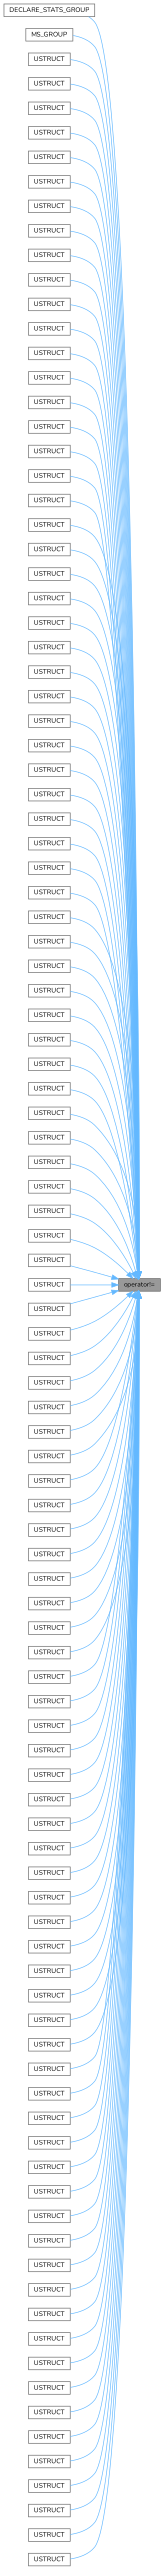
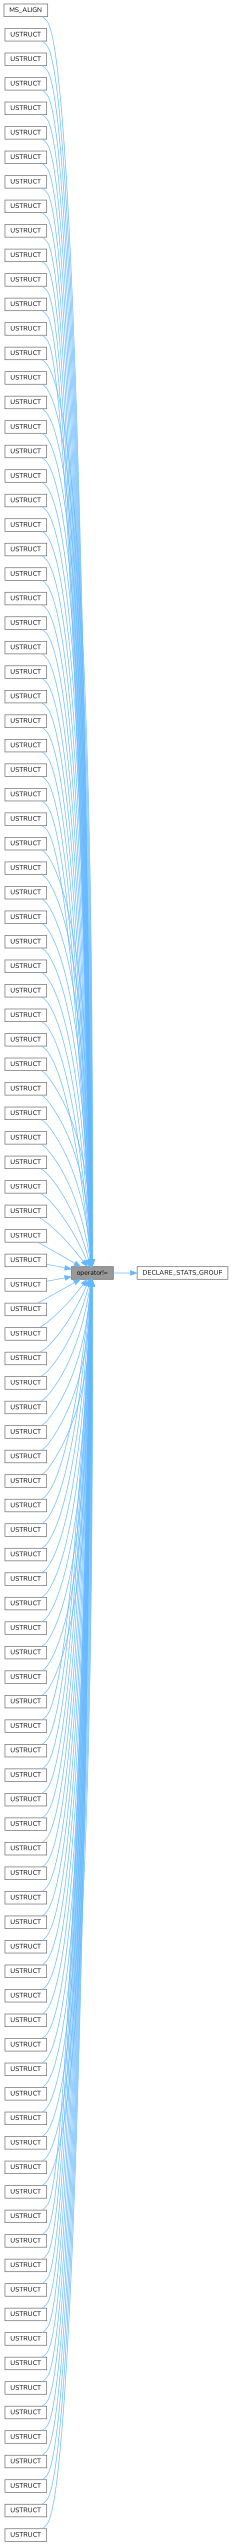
  digraph {
    fontname=Nunito
    rankdir=RL
    node [color=grey40 fillcolor=white fontname=Nunito fontsize=10 shape=box style=filled]
    edge [color=steelblue1 dir=back fontname=Nunito fontsize=10 labelfontname=Helvetica labelfontsize=10 style=solid]
    n1 [color=gray40 fillcolor=grey60 fontcolor=black height=0.2 label="operator!=" width=0.4]
    n2 [height=0.2 label=DECLARE_STATS_GROUP width=0.4]
-   n3 [height=0.2 label=MS_GROUP width=0.4]
+   n3 [height=0.2 label=MS_ALIGN width=0.4]
    n4 [height=0.2 label=USTRUCT width=0.4]
    n5 [height=0.2 label=USTRUCT width=0.4]
    n6 [height=0.2 label=USTRUCT width=0.4]
    n7 [height=0.2 label=USTRUCT width=0.4]
    n8 [height=0.2 label=USTRUCT width=0.4]
    n9 [height=0.2 label=USTRUCT width=0.4]
    n10 [height=0.2 label=USTRUCT width=0.4]
    n11 [height=0.2 label=USTRUCT width=0.4]
    n12 [height=0.2 label=USTRUCT width=0.4]
    n13 [height=0.2 label=USTRUCT width=0.4]
    n14 [height=0.2 label=USTRUCT width=0.4]
    n15 [height=0.2 label=USTRUCT width=0.4]
    n16 [height=0.2 label=USTRUCT width=0.4]
    n17 [height=0.2 label=USTRUCT width=0.4]
    n18 [height=0.2 label=USTRUCT width=0.4]
    n19 [height=0.2 label=USTRUCT width=0.4]
    n20 [height=0.2 label=USTRUCT width=0.4]
    n21 [height=0.2 label=USTRUCT width=0.4]
    n22 [height=0.2 label=USTRUCT width=0.4]
    n23 [height=0.2 label=USTRUCT width=0.4]
    n24 [height=0.2 label=USTRUCT width=0.4]
    n25 [height=0.2 label=USTRUCT width=0.4]
    n26 [height=0.2 label=USTRUCT width=0.4]
    n27 [height=0.2 label=USTRUCT width=0.4]
    n28 [height=0.2 label=USTRUCT width=0.4]
    n29 [height=0.2 label=USTRUCT width=0.4]
    n30 [height=0.2 label=USTRUCT width=0.4]
    n31 [height=0.2 label=USTRUCT width=0.4]
    n32 [height=0.2 label=USTRUCT width=0.4]
    n33 [height=0.2 label=USTRUCT width=0.4]
    n34 [height=0.2 label=USTRUCT width=0.4]
    n35 [height=0.2 label=USTRUCT width=0.4]
    n36 [height=0.2 label=USTRUCT width=0.4]
    n37 [height=0.2 label=USTRUCT width=0.4]
    n38 [height=0.2 label=USTRUCT width=0.4]
    n39 [height=0.2 label=USTRUCT width=0.4]
    n40 [height=0.2 label=USTRUCT width=0.4]
    n41 [height=0.2 label=USTRUCT width=0.4]
    n42 [height=0.2 label=USTRUCT width=0.4]
    n43 [height=0.2 label=USTRUCT width=0.4]
    n44 [height=0.2 label=USTRUCT width=0.4]
    n45 [height=0.2 label=USTRUCT width=0.4]
    n46 [height=0.2 label=USTRUCT width=0.4]
    n47 [height=0.2 label=USTRUCT width=0.4]
    n48 [height=0.2 label=USTRUCT width=0.4]
    n49 [height=0.2 label=USTRUCT width=0.4]
    n50 [height=0.2 label=USTRUCT width=0.4]
    n51 [height=0.2 label=USTRUCT width=0.4]
    n52 [height=0.2 label=USTRUCT width=0.4]
    n53 [height=0.2 label=USTRUCT width=0.4]
    n54 [height=0.2 label=USTRUCT width=0.4]
    n55 [height=0.2 label=USTRUCT width=0.4]
    n56 [height=0.2 label=USTRUCT width=0.4]
    n57 [height=0.2 label=USTRUCT width=0.4]
    n58 [height=0.2 label=USTRUCT width=0.4]
    n59 [height=0.2 label=USTRUCT width=0.4]
    n60 [height=0.2 label=USTRUCT width=0.4]
    n61 [height=0.2 label=USTRUCT width=0.4]
    n62 [height=0.2 label=USTRUCT width=0.4]
    n63 [height=0.2 label=USTRUCT width=0.4]
    n64 [height=0.2 label=USTRUCT width=0.4]
    n65 [height=0.2 label=USTRUCT width=0.4]
    n66 [height=0.2 label=USTRUCT width=0.4]
    n67 [height=0.2 label=USTRUCT width=0.4]
    n68 [height=0.2 label=USTRUCT width=0.4]
    n69 [height=0.2 label=USTRUCT width=0.4]
    n70 [height=0.2 label=USTRUCT width=0.4]
    n71 [height=0.2 label=USTRUCT width=0.4]
    n72 [height=0.2 label=USTRUCT width=0.4]
    n73 [height=0.2 label=USTRUCT width=0.4]
    n74 [height=0.2 label=USTRUCT width=0.4]
    n75 [height=0.2 label=USTRUCT width=0.4]
    n76 [height=0.2 label=USTRUCT width=0.4]
    n77 [height=0.2 label=USTRUCT width=0.4]
    n78 [height=0.2 label=USTRUCT width=0.4]
    n79 [height=0.2 label=USTRUCT width=0.4]
    n80 [height=0.2 label=USTRUCT width=0.4]
    n81 [height=0.2 label=USTRUCT width=0.4]
    n82 [height=0.2 label=USTRUCT width=0.4]
    n83 [height=0.2 label=USTRUCT width=0.4]
    n84 [height=0.2 label=USTRUCT width=0.4]
    n85 [height=0.2 label=USTRUCT width=0.4]
    n86 [height=0.2 label=USTRUCT width=0.4]
    n87 [height=0.2 label=USTRUCT width=0.4]
    n88 [height=0.2 label=USTRUCT width=0.4]
    n89 [height=0.2 label=USTRUCT width=0.4]
    n90 [height=0.2 label=USTRUCT width=0.4]
    n91 [height=0.2 label=USTRUCT width=0.4]
    n92 [height=0.2 label=USTRUCT width=0.4]
    n93 [height=0.2 label=USTRUCT width=0.4]
    n94 [height=0.2 label=USTRUCT width=0.4]
    n95 [height=0.2 label=USTRUCT width=0.4]
    n96 [height=0.2 label=USTRUCT width=0.4]
    n97 [height=0.2 label=USTRUCT width=0.4]
    n98 [height=0.2 label=USTRUCT width=0.4]
    n99 [height=0.2 label=USTRUCT width=0.4]
    n100 [height=0.2 label=USTRUCT width=0.4]
    n101 [height=0.2 label=USTRUCT width=0.4]
    n102 [height=0.2 label=USTRUCT width=0.4]
    n103 [height=0.2 label=USTRUCT width=0.4]
    n104 [height=0.2 label=USTRUCT width=0.4]
    n105 [height=0.2 label=USTRUCT width=0.4]
    n106 [height=0.2 label=USTRUCT width=0.4]
-   n1 -> n2
+   n2 -> n1
    n1 -> n3
    n1 -> n4
    n1 -> n5
    n1 -> n6
    n1 -> n7
    n1 -> n8
    n1 -> n9
    n1 -> n10
    n1 -> n11
    n1 -> n12
    n1 -> n13
    n1 -> n14
    n1 -> n15
    n1 -> n16
    n1 -> n17
    n1 -> n18
    n1 -> n19
    n1 -> n20
    n1 -> n21
    n1 -> n22
    n1 -> n23
    n1 -> n24
    n1 -> n25
    n1 -> n26
    n1 -> n27
    n1 -> n28
    n1 -> n29
    n1 -> n30
    n1 -> n31
    n1 -> n32
    n1 -> n33
    n1 -> n34
    n1 -> n35
    n1 -> n36
    n1 -> n37
    n1 -> n38
    n1 -> n39
    n1 -> n40
    n1 -> n41
    n1 -> n42
    n1 -> n43
    n1 -> n44
    n1 -> n45
    n1 -> n46
    n1 -> n47
    n1 -> n48
    n1 -> n49
    n1 -> n50
    n1 -> n51
    n1 -> n52
    n1 -> n53
    n1 -> n54
    n1 -> n55
    n1 -> n56
    n1 -> n57
    n1 -> n58
    n1 -> n59
    n1 -> n60
    n1 -> n61
    n1 -> n62
    n1 -> n63
    n1 -> n64
    n1 -> n65
    n1 -> n66
    n1 -> n67
    n1 -> n68
    n1 -> n69
    n1 -> n70
    n1 -> n71
    n1 -> n72
    n1 -> n73
    n1 -> n74
    n1 -> n75
    n1 -> n76
    n1 -> n77
    n1 -> n78
    n1 -> n79
    n1 -> n80
    n1 -> n81
    n1 -> n82
    n1 -> n83
    n1 -> n84
    n1 -> n85
    n1 -> n86
    n1 -> n87
    n1 -> n88
    n1 -> n89
    n1 -> n90
    n1 -> n91
    n1 -> n92
    n1 -> n93
    n1 -> n94
    n1 -> n95
    n1 -> n96
    n1 -> n97
    n1 -> n98
    n1 -> n99
    n1 -> n100
    n1 -> n101
    n1 -> n102
    n1 -> n103
    n1 -> n104
    n1 -> n105
    n1 -> n106
  }
